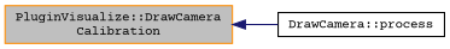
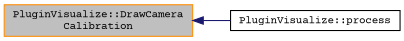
  digraph {
    rankdir=LR
    fontname="Courier Prime"
    node [fontname="Courier Prime" fontsize=10 shape=record style=filled]
    n1 [color=darkorange fillcolor=grey75 fontcolor=black height=0.2 label="PluginVisualize::DrawCamera\lCalibration" width=0.4]
-   n2 [color=black fillcolor=white height=0.2 label="DrawCamera::process" width=0.4]
+   n2 [color=black fillcolor=white height=0.2 label="PluginVisualize::process" width=0.4]
    n1 -> n2 [color=midnightblue dir=back fontname="Courier Prime" fontsize=10 labelfontname=Helvetica labelfontsize=10 style=solid]
  }
